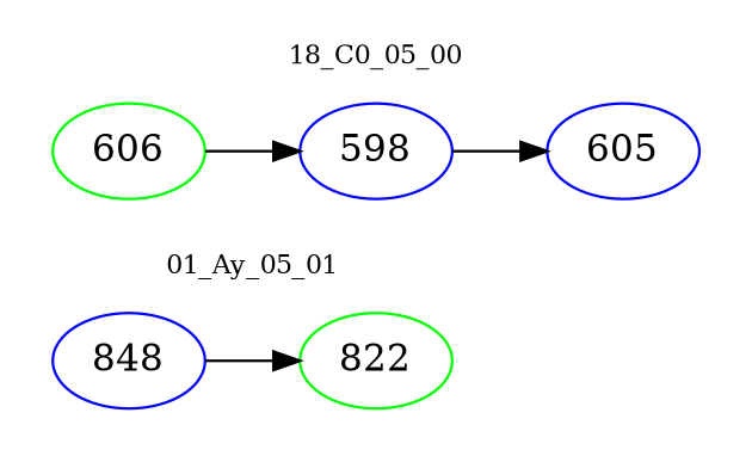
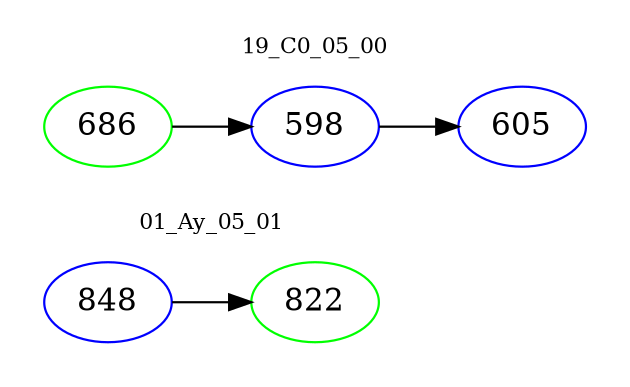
  digraph {
    rankdir=LR
    node [color=blue]
    edge [color=black]
    n1 [label=848]
    n2 [color=green label=822]
    n3 [label=598]
    n4 [label=605]
-   n5 [color=green label=606]
+   n5 [color=green label=686]
    subgraph cluster_1 {
      color=white
      fontsize=10
      label="01_Ay_05_01"
      n1
      n2
    }
    subgraph cluster_2 {
      color=white
      fontsize=10
-     label="18_C0_05_00"
+     label="19_C0_05_00"
      n3
      n4
      n5
    }
    n1 -> n2
    n3 -> n4
    n5 -> n3
  }
